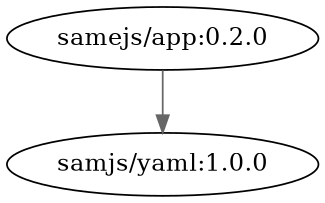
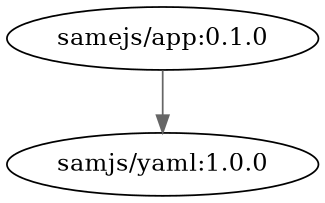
  digraph {
    "samjs/yaml:1.0.0" [repo=local]
-   "samejs/app:0.1.0" [label="samejs/app:0.2.0"]
+   "samejs/app:0.1.0"
    "samejs/app:0.1.0" -> "samjs/yaml:1.0.0" [color=gray40]
  }
